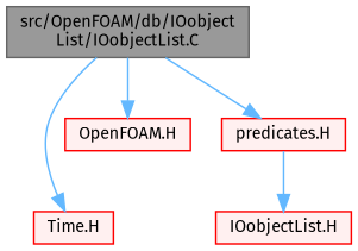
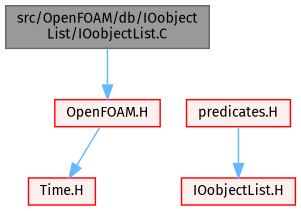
  digraph {
    fontname="Fira Sans"
    node [color=red fillcolor="#FFF0F0" fontname="Fira Sans" fontsize=10 shape=box style=filled]
    edge [color=steelblue1 fontname="Fira Sans" fontsize=10 labelfontname=Helvetica labelfontsize=10 style=solid]
    n1 [color=gray40 fillcolor=grey60 fontcolor=black height=0.2 label="src/OpenFOAM/db/IOobject\lList/IOobjectList.C" width=0.4]
    n2 [height=0.2 label="Time.H" width=0.4]
    n3 [height=0.2 label="predicates.H" width=0.4]
    n4 [height=0.2 label="OpenFOAM.H" width=0.4]
    n5 [height=0.2 label="IOobjectList.H" width=0.4]
-   n1 -> n2
-   n1 -> n3
+   n4 -> n2
    n1 -> n4
    n3 -> n5
  }
